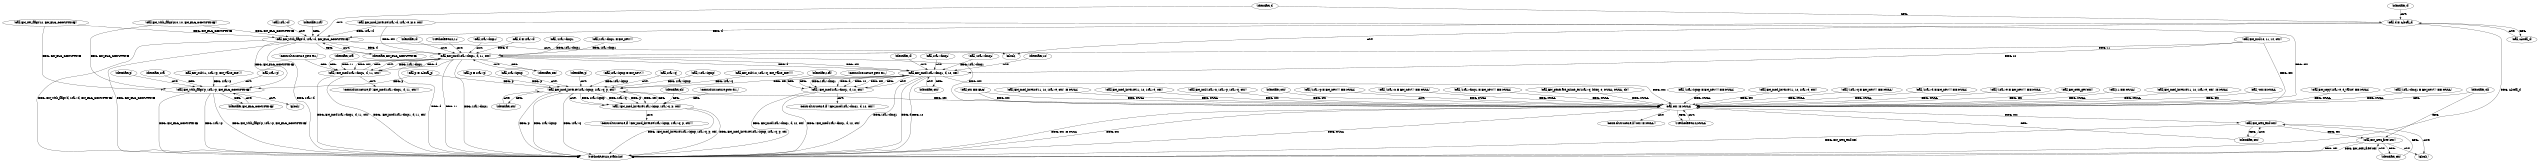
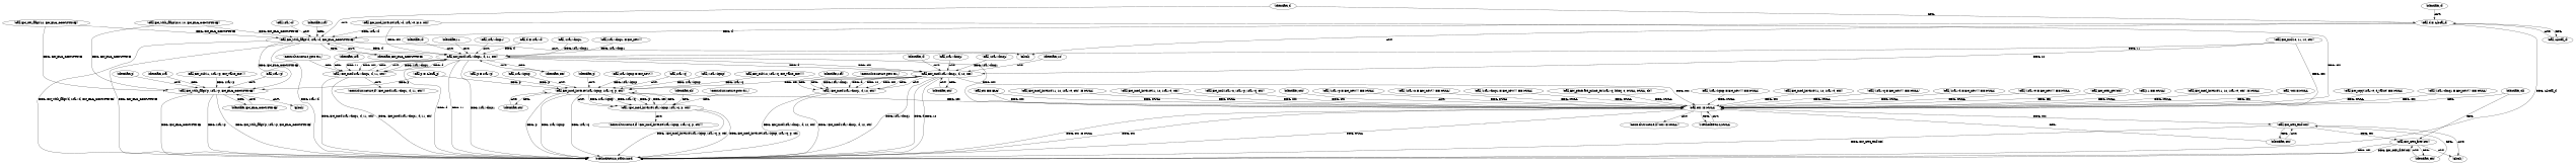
  digraph {
    n1 [label="(Call,d = &local_d)"]
    n2 [label="(Call,BN_with_flags(d, rsa->d, BN_FLG_CONSTTIME))"]
-   n3 [label="(MethodReturn,static int)"]
+   n3 [label="(MethodReturn,static mod)"]
    n4 [label="(Block,)"]
    n5 [label="(Call,&local_d)"]
    n6 [label="(Call,BN_mod(rsa->dmp1, d, r1, ctx))"]
    n7 [label="(Call,BN_with_flags(p, rsa->p, BN_FLG_CONSTTIME))"]
    n8 [label="(Identifier,BN_FLG_CONSTTIME)"]
    n9 [label="(Call,!BN_mod(rsa->dmp1, d, r1, ctx))"]
    n10 [label="(Call,BN_mod(rsa->dmq1, d, r2, ctx))"]
    n11 [label="(Call,ctx != NULL)"]
    n12 [label="(Identifier,ctx)"]
    n13 [label="(Identifier,BN_FLG_CONSTTIME)"]
    n14 [label="(Block,)"]
    n15 [label="(ControlStructure,if (!BN_mod(rsa->dmp1, d, r1, ctx)))"]
    n16 [label="(Call,!BN_mod(rsa->dmq1, d, r2, ctx))"]
    n17 [label="(Call,BN_mod_inverse(rsa->iqmp, rsa->q, p, ctx))"]
    n18 [label="(Identifier,ctx)"]
    n19 [label="(Call,BN_CTX_end(ctx))"]
    n20 [label="(ControlStructure,if (ctx != NULL))"]
    n21 [label="(MethodReturn,NULL)"]
-   n22 [label="(ControlStructure,if (!BN_mod(rsa->dmq1, d, r2, ctx)))"]
    n23 [label="(Call,!BN_mod_inverse(rsa->iqmp, rsa->q, p, ctx))"]
    n24 [label="(Identifier,ctx)"]
    n25 [label="(ControlStructure,if (!BN_mod_inverse(rsa->iqmp, rsa->q, p, ctx)))"]
    n26 [label="(Call,BN_CTX_free(ctx))"]
    n27 [label="(Identifier,ctx)"]
    n28 [label="(Block,)"]
    n29 [label="(Identifier,ctx)"]
    n30 [label="(Call,rsa->q)"]
    n31 [label="(Identifier,d)"]
    n32 [label="(Identifier,r2)"]
    n33 [label="(Identifier,p)"]
    n34 [label="(Call,BN_copy(rsa->e, e_value) == NULL)"]
    n35 [label="(Identifier,d)"]
    n36 [label="(Call,(rsa->dmq1 = BN_new()) == NULL)"]
    n37 [label="(Call,!rsa->iqmp)"]
    n38 [label="(Call,ctx == FLG)"]
    n39 [label="(Call,BN_mod_inverse(r1, r2, rsa->e, ctx) != NULL)"]
    n40 [label="(Call,BN_mod_inverse(r1, r2, rsa->e, ctx))"]
    n41 [label="(Identifier,rsa)"]
    n42 [label="(Call,BN_sub(r2, rsa->q, BN_value_one()))"]
    n43 [label="(Call,BN_mul(rsa->n, rsa->p, rsa->q, ctx))"]
    n44 [label="(Identifier,ctx)"]
    n45 [label="(Call,rsa->iqmp = BN_new())"]
-   n46 [label="(MethodReturn,r1)"]
+   n46 [label="(Identifier,r1)"]
    n47 [label="(Call,BN_sub(r1, rsa->p, BN_value_one()))"]
    n48 [label="(Identifier,ok)"]
    n49 [label="(Call,p = &local_p)"]
    n50 [label="(Call,rsa->dmp1)"]
    n51 [label="(Call,p = rsa->p)"]
    n52 [label="(Call,(rsa->p = BN_new()) == NULL)"]
    n53 [label="(Call,(rsa->n = BN_new()) == NULL)"]
    n54 [label="(Call,rsa->d)"]
    n55 [label="(Identifier,rsa)"]
    n56 [label="(Call,(rsa->dmp1 = BN_new()) == NULL)"]
    n57 [label="(Call,rsa->p)"]
    n58 [label="(Call,d = rsa->d)"]
    n59 [label="(Call,rsa->iqmp)"]
    n60 [label="(Identifier,rsa)"]
    n61 [label="(Identifier,ok)"]
    n62 [label="(Call,BN_generate_prime_ex(rsa->q, bitsq, 0, NULL, NULL, cb))"]
    n63 [label="(Call,BN_mod_inverse(rsa->d, rsa->e, pr0, ctx))"]
    n64 [label="(Call,rsa->dmq1)"]
    n65 [label="(Call,BN_mul(r0, r1, r4, ctx))"]
    n66 [label="(Call,(rsa->iqmp = BN_new()) == NULL)"]
    n67 [label="(Call,!rsa->dmq1)"]
    n68 [label="(Identifier,rsa)"]
    n69 [label="(Call,BN_mod_inverse(r1, r2, rsa->e, ctx))"]
    n70 [label="(ControlStructure,goto err;)"]
    n71 [label="(Identifier,d)"]
    n72 [label="(Call,!rsa->dmp1)"]
    n73 [label="(Call,(rsa->q = BN_new()) == NULL)"]
    n74 [label="(Call,(rsa->d = BN_new()) == NULL)"]
    n75 [label="(Call,(rsa->e = BN_new()) == NULL)"]
    n76 [label="(Call,BN_set_flags(r2, BN_FLG_CONSTTIME))"]
    n77 [label="(ControlStructure,goto err;)"]
    n78 [label="(Call,rsa->dmp1 = BN_new())"]
    n79 [label="(Call,BN_CTX_get(ctx))"]
    n80 [label="(Call,r1 == NULL)"]
    n81 [label="(Identifier,d)"]
    n82 [label="(Call,BN_with_flags(pr0, r0, BN_FLG_CONSTTIME))"]
    n83 [label="(Call,BN_mod_inverse(r1, r2, rsa->e, ctx) != NULL)"]
    n84 [label="(ControlStructure,goto err;)"]
    n85 [label="(Identifier,p)"]
    n86 [label="(Call,*ctx = NULL)"]
    n1 -> n2 [label="DDG: d"]
    n1 -> n3 [label="DDG: &local_d"]
    n1 -> n4 [label="AST: "]
    n1 -> n5 [label="CFG: "]
    n2 -> n3 [label="DDG: BN_with_flags(d, rsa->d, BN_FLG_CONSTTIME)"]
    n2 -> n3 [label="DDG: BN_FLG_CONSTTIME"]
    n2 -> n3 [label="DDG: rsa->d"]
    n2 -> n4 [label="AST: "]
    n2 -> n6 [label="DDG: d"]
    n2 -> n7 [label="DDG: BN_FLG_CONSTTIME"]
    n2 -> n8 [label="CFG: "]
    n5 -> n1 [label="AST: "]
    n6 -> n3 [label="DDG: d"]
    n6 -> n3 [label="DDG: r1"]
    n6 -> n3 [label="DDG: rsa->dmp1"]
    n6 -> n9 [label="AST: "]
    n6 -> n9 [label="DDG: rsa->dmp1"]
    n6 -> n9 [label="DDG: d"]
    n6 -> n9 [label="DDG: r1"]
    n6 -> n9 [label="DDG: ctx"]
    n6 -> n10 [label="DDG: d"]
    n6 -> n10 [label="DDG: ctx"]
    n6 -> n11 [label="DDG: ctx"]
    n6 -> n12 [label="CFG: "]
    n7 -> n3 [label="DDG: rsa->p"]
    n7 -> n3 [label="DDG: BN_with_flags(p, rsa->p, BN_FLG_CONSTTIME)"]
    n7 -> n3 [label="DDG: BN_FLG_CONSTTIME"]
    n7 -> n13 [label="CFG: "]
    n7 -> n14 [label="AST: "]
    n8 -> n2 [label="AST: "]
    n9 -> n3 [label="DDG: BN_mod(rsa->dmp1, d, r1, ctx)"]
    n9 -> n3 [label="DDG: !BN_mod(rsa->dmp1, d, r1, ctx)"]
    n9 -> n6 [label="CFG: "]
    n9 -> n15 [label="AST: "]
    n10 -> n3 [label="DDG: rsa->dmq1"]
    n10 -> n3 [label="DDG: d"]
    n10 -> n3 [label="DDG: r2"]
    n10 -> n11 [label="DDG: ctx"]
    n10 -> n16 [label="AST: "]
    n10 -> n16 [label="DDG: rsa->dmq1"]
    n10 -> n16 [label="DDG: d"]
    n10 -> n16 [label="DDG: r2"]
    n10 -> n16 [label="DDG: ctx"]
    n10 -> n17 [label="DDG: ctx"]
    n10 -> n18 [label="CFG: "]
    n11 -> n3 [label="DDG: ctx != NULL"]
    n11 -> n3 [label="DDG: ctx"]
    n11 -> n3 [label="DDG: NULL"]
    n11 -> n19 [label="DDG: ctx"]
    n11 -> n20 [label="AST: "]
    n11 -> n21 [label="CFG: "]
    n12 -> n6 [label="AST: "]
    n13 -> n7 [label="AST: "]
    n16 -> n3 [label="DDG: !BN_mod(rsa->dmq1, d, r2, ctx)"]
    n16 -> n3 [label="DDG: BN_mod(rsa->dmq1, d, r2, ctx)"]
    n16 -> n10 [label="CFG: "]
-   n16 -> n22 [label="AST: "]
    n17 -> n3 [label="DDG: rsa->iqmp"]
    n17 -> n3 [label="DDG: rsa->q"]
    n17 -> n3 [label="DDG: p"]
    n17 -> n11 [label="DDG: ctx"]
    n17 -> n23 [label="AST: "]
    n17 -> n23 [label="DDG: rsa->iqmp"]
    n17 -> n23 [label="DDG: rsa->q"]
    n17 -> n23 [label="DDG: p"]
    n17 -> n23 [label="DDG: ctx"]
    n17 -> n24 [label="CFG: "]
    n18 -> n10 [label="AST: "]
    n19 -> n3 [label="DDG: BN_CTX_end(ctx)"]
    n19 -> n26 [label="DDG: ctx"]
    n19 -> n27 [label="CFG: "]
    n19 -> n28 [label="AST: "]
    n21 -> n11 [label="AST: "]
    n23 -> n3 [label="DDG: !BN_mod_inverse(rsa->iqmp, rsa->q, p, ctx)"]
    n23 -> n3 [label="DDG: BN_mod_inverse(rsa->iqmp, rsa->q, p, ctx)"]
    n23 -> n17 [label="CFG: "]
    n23 -> n25 [label="AST: "]
    n24 -> n17 [label="AST: "]
    n26 -> n3 [label="DDG: BN_CTX_free(ctx)"]
    n26 -> n3 [label="DDG: ctx"]
    n26 -> n28 [label="AST: "]
    n26 -> n29 [label="CFG: "]
    n27 -> n11 [label="CFG: "]
    n27 -> n19 [label="AST: "]
    n29 -> n19 [label="CFG: "]
    n29 -> n26 [label="AST: "]
    n30 -> n17 [label="AST: "]
    n31 -> n6 [label="AST: "]
    n32 -> n10 [label="AST: "]
    n33 -> n7 [label="AST: "]
    n34 -> n11 [label="DDG: NULL"]
    n35 -> n10 [label="AST: "]
-   n36 -> n11 [label="DDG: NULL"]
+   n36 -> n11 [label="DDG: ctx"]
    n37 -> n17 [label="DDG: rsa->iqmp"]
    n38 -> n11 [label="DDG: ctx"]
    n38 -> n11 [label="DDG: NULL"]
    n39 -> n11 [label="DDG: NULL"]
    n40 -> n11 [label="DDG: ctx"]
    n41 -> n7 [label="CFG: "]
    n42 -> n17 [label="DDG: rsa->q"]
    n43 -> n11 [label="DDG: ctx"]
    n44 -> n11 [label="AST: "]
    n45 -> n17 [label="DDG: rsa->iqmp"]
    n46 -> n6 [label="AST: "]
    n47 -> n7 [label="DDG: rsa->p"]
    n48 -> n23 [label="CFG: "]
    n49 -> n7 [label="DDG: p"]
    n49 -> n17 [label="DDG: p"]
    n50 -> n6 [label="AST: "]
    n51 -> n17 [label="DDG: p"]
    n52 -> n11 [label="DDG: NULL"]
    n53 -> n11 [label="DDG: NULL"]
    n54 -> n2 [label="AST: "]
    n55 -> n2 [label="CFG: "]
    n56 -> n11 [label="DDG: NULL"]
    n57 -> n7 [label="AST: "]
    n58 -> n6 [label="DDG: d"]
    n59 -> n17 [label="AST: "]
    n60 -> n16 [label="CFG: "]
    n61 -> n11 [label="CFG: "]
    n61 -> n26 [label="CFG: "]
    n62 -> n11 [label="DDG: NULL"]
    n63 -> n2 [label="DDG: rsa->d"]
    n63 -> n6 [label="DDG: ctx"]
    n63 -> n11 [label="DDG: ctx"]
    n64 -> n10 [label="AST: "]
    n65 -> n6 [label="DDG: r1"]
    n65 -> n10 [label="DDG: r2"]
    n65 -> n11 [label="DDG: ctx"]
    n66 -> n11 [label="DDG: NULL"]
    n67 -> n10 [label="DDG: rsa->dmq1"]
    n68 -> n9 [label="CFG: "]
    n69 -> n11 [label="DDG: ctx"]
    n70 -> n9 [label="CFG: "]
    n71 -> n1 [label="AST: "]
    n72 -> n6 [label="DDG: rsa->dmp1"]
    n73 -> n11 [label="DDG: NULL"]
    n74 -> n11 [label="DDG: NULL"]
    n75 -> n11 [label="DDG: NULL"]
    n76 -> n2 [label="DDG: BN_FLG_CONSTTIME"]
    n76 -> n7 [label="DDG: BN_FLG_CONSTTIME"]
    n77 -> n23 [label="CFG: "]
    n78 -> n6 [label="DDG: rsa->dmp1"]
    n79 -> n11 [label="DDG: ctx"]
    n80 -> n11 [label="DDG: NULL"]
    n81 -> n1 [label="CFG: "]
    n81 -> n2 [label="AST: "]
    n82 -> n2 [label="DDG: BN_FLG_CONSTTIME"]
    n82 -> n7 [label="DDG: BN_FLG_CONSTTIME"]
    n83 -> n11 [label="DDG: NULL"]
    n84 -> n16 [label="CFG: "]
    n85 -> n17 [label="AST: "]
    n86 -> n11 [label="DDG: ctx"]
  }
